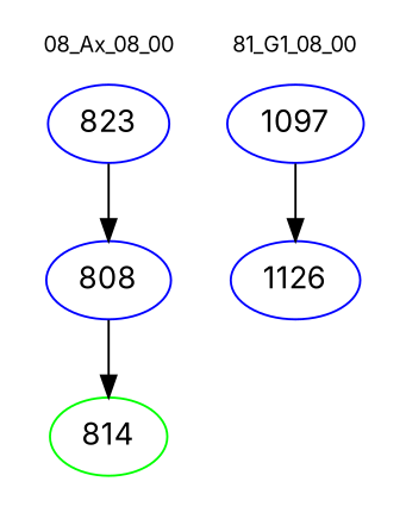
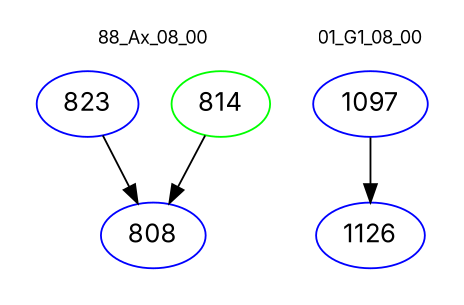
  digraph {
    fontname=Inter
    node [color=blue fontname=Inter]
    edge [color=black fontname=Inter]
    n1 [color=green label=814]
    n2 [label=808]
    n3 [label=823]
    n4 [label=1097]
    n5 [label=1126]
    subgraph cluster_1 {
      color=white
      fontsize=10
-     label="08_Ax_08_00"
+     label="88_Ax_08_00"
      n1
      n2
      n3
    }
    subgraph cluster_2 {
      color=white
      fontsize=10
-     label="81_G1_08_00"
+     label="01_G1_08_00"
      n4
      n5
    }
-   n2 -> n1
+   n1 -> n2
    n3 -> n2
    n4 -> n5
  }
